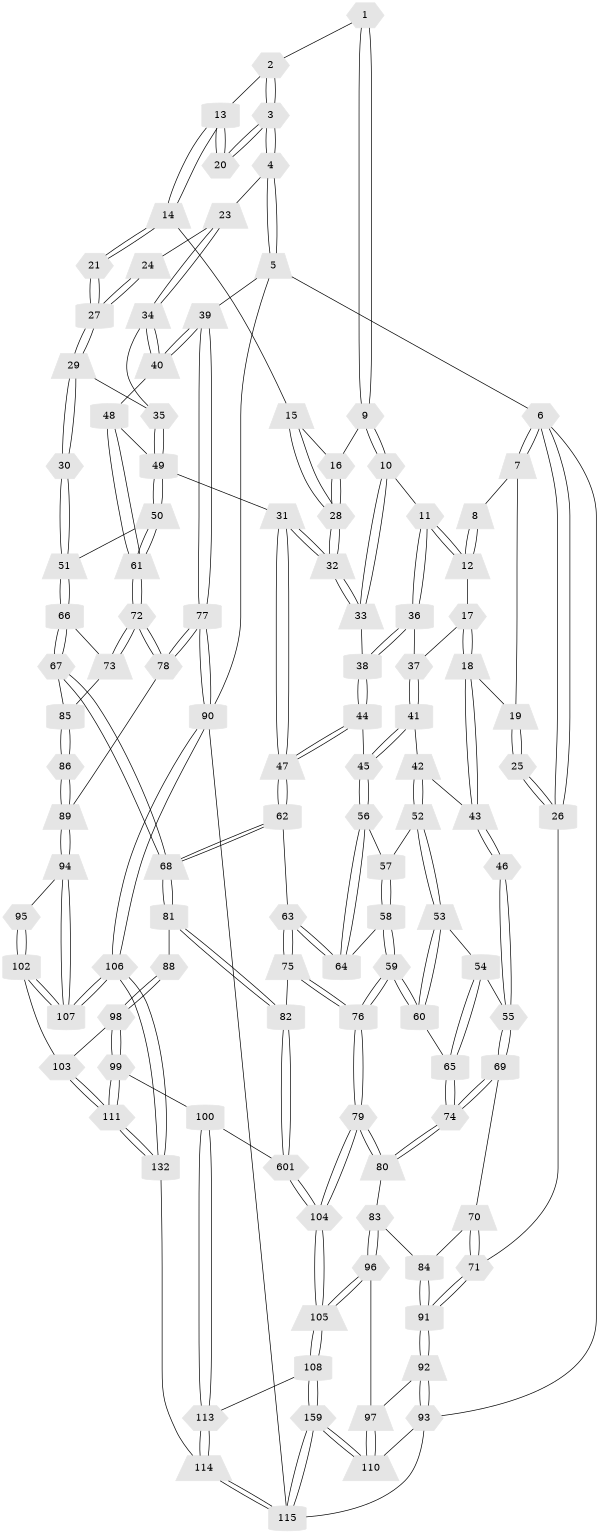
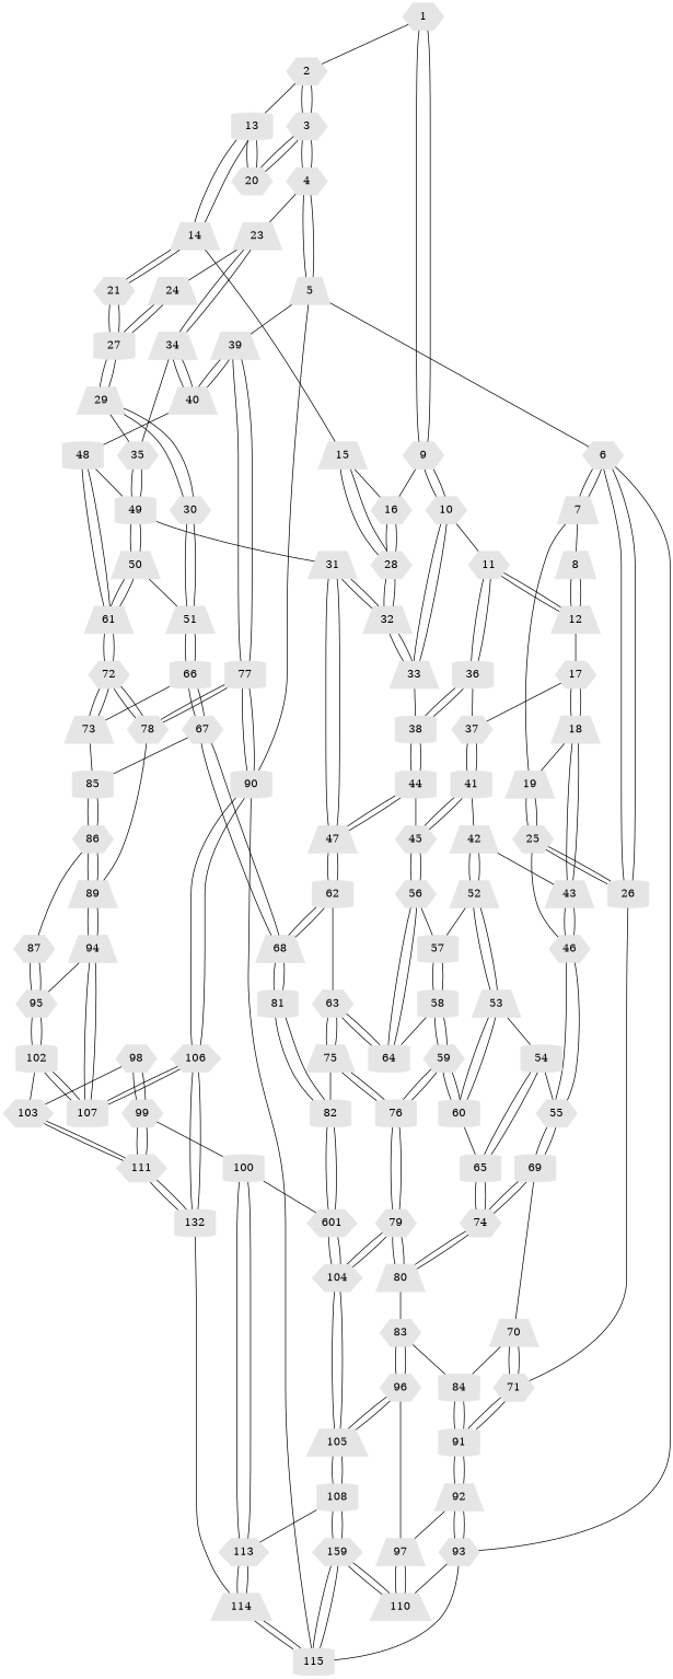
  graph {
    node [color=gray90 shape=hexagon style=filled]
    1
    2
    9
    3
    13 [shape=cylinder]
    10
    16
    4
    20
    14 [shape=trapezium]
    5 [shape=trapezium]
    23 [shape=trapezium]
    6
    39 [shape=trapezium]
    90 [shape=cylinder]
    24 [shape=trapezium]
    34 [shape=trapezium]
    7 [shape=trapezium]
    26 [shape=cylinder]
    93
    40 [shape=trapezium]
    77 [shape=cylinder]
    106
    115 [shape=cylinder]
    8 [shape=trapezium]
    19 [shape=trapezium]
    71
    110 [shape=trapezium]
    12 [shape=trapezium]
    25
    17
    11
    33 [shape=trapezium]
    28
    36 [shape=cylinder]
    38 [shape=cylinder]
    37
    18 [shape=trapezium]
    15 [shape=trapezium]
    21
    27 [shape=cylinder]
    32 [shape=trapezium]
    43 [shape=trapezium]
    41 [shape=cylinder]
    46
    29 [shape=trapezium]
    35
    55
    91 [shape=cylinder]
    30
    51 [shape=trapezium]
    49 [shape=cylinder]
    31 [shape=trapezium]
    47 [shape=trapezium]
    66 [shape=cylinder]
    62 [shape=cylinder]
    44 [shape=cylinder]
    48 [shape=cylinder]
    50 [shape=trapezium]
    42 [shape=trapezium]
    45
    78
    61 [shape=trapezium]
    52 [shape=trapezium]
    56
    53 [shape=trapezium]
    57 [shape=cylinder]
    64 [shape=cylinder]
    69 [shape=cylinder]
    63
    68 [shape=trapezium]
    72
    67
    73 [shape=trapezium]
    54 [shape=cylinder]
    60 [shape=cylinder]
    58 [shape=cylinder]
    65 [shape=cylinder]
    74
    70 [shape=trapezium]
    59
    76 [shape=cylinder]
    79
    75 [shape=trapezium]
    81 [shape=cylinder]
    82 [shape=cylinder]
    80 [shape=trapezium]
    85 [shape=cylinder]
    86
-   88
    84 [shape=cylinder]
    92 [shape=trapezium]
    89 [shape=trapezium]
    83
    n95 [label=601]
    104
    94 [shape=trapezium]
    105 [shape=trapezium]
    96
    98
    97 [shape=trapezium]
+   87
    95
    102 [shape=cylinder]
    99
    103
    107 [shape=cylinder]
    n108 [label=132 shape=cylinder]
    108 [shape=cylinder]
    100 [shape=cylinder]
    111
    113
    114 [shape=trapezium]
    n114 [label=159]
    1 -- 2
    1 -- 9
    1 -- 9
    2 -- 3
    2 -- 3
    2 -- 13
    9 -- 10
    9 -- 10
    9 -- 16
    3 -- 4
    3 -- 4
    3 -- 20
    3 -- 20
    13 -- 20
    13 -- 20
    13 -- 14
    13 -- 14
    10 -- 11
    10 -- 33
    10 -- 33
    16 -- 28
    16 -- 28
    4 -- 5
    4 -- 5
    4 -- 23
    14 -- 15
    14 -- 21
    14 -- 21
    5 -- 6
    5 -- 39
    5 -- 90
    23 -- 24
    23 -- 34
    23 -- 34
    6 -- 7
    6 -- 7
    6 -- 26
    6 -- 26
    6 -- 93
    39 -- 40
    39 -- 40
    39 -- 77
    39 -- 77
    90 -- 106
    90 -- 106
    90 -- 115
    24 -- 27
    24 -- 27
    34 -- 40
    34 -- 40
    34 -- 35
    7 -- 8
    7 -- 19
    26 -- 71
    93 -- 115
    93 -- 110
    40 -- 48
    77 -- 90
    77 -- 90
    77 -- 78
    77 -- 78
    106 -- 107
    106 -- 107
    106 -- n108
    106 -- n108
    8 -- 12
    8 -- 12
    19 -- 25
    19 -- 25
    71 -- 91
    71 -- 91
    12 -- 17
    25 -- 26
    25 -- 26
+   25 -- 46
    17 -- 37
    17 -- 18
    17 -- 18
    11 -- 12
    11 -- 12
    11 -- 36
    11 -- 36
    33 -- 38
    28 -- 32
    28 -- 32
    36 -- 38
    36 -- 38
    36 -- 37
    38 -- 44
    38 -- 44
    37 -- 41
    37 -- 41
    18 -- 19
    18 -- 43
    18 -- 43
    15 -- 16
    15 -- 28
    15 -- 28
    21 -- 27
    21 -- 27
    27 -- 29
    27 -- 29
    32 -- 33
    32 -- 33
    43 -- 46
    43 -- 46
    41 -- 42
    41 -- 45
    41 -- 45
    46 -- 55
    46 -- 55
    29 -- 35
    29 -- 30
    29 -- 30
    35 -- 49
    35 -- 49
    55 -- 69
    55 -- 69
    91 -- 92
    91 -- 92
    30 -- 51
    30 -- 51
    51 -- 66
    51 -- 66
    49 -- 31
    49 -- 50
    49 -- 50
    31 -- 32
    31 -- 32
    31 -- 47
    31 -- 47
    47 -- 62
    47 -- 62
    66 -- 67
    66 -- 67
    66 -- 73
    62 -- 63
    62 -- 68
    62 -- 68
    44 -- 47
    44 -- 47
    44 -- 45
    48 -- 49
    48 -- 61
    48 -- 61
    50 -- 51
    50 -- 61
    50 -- 61
    42 -- 43
    42 -- 52
    42 -- 52
    45 -- 56
    45 -- 56
    78 -- 89
    61 -- 72
    61 -- 72
    52 -- 53
    52 -- 53
    52 -- 57
    56 -- 57
    56 -- 64
    56 -- 64
    53 -- 54
    53 -- 60
    53 -- 60
    57 -- 58
    57 -- 58
    69 -- 74
    69 -- 74
    69 -- 70
    63 -- 64
    63 -- 64
    63 -- 75
    63 -- 75
    68 -- 81
    68 -- 81
    72 -- 78
    72 -- 78
    72 -- 73
    72 -- 73
    67 -- 68
    67 -- 68
    67 -- 85
    73 -- 85
    54 -- 55
    54 -- 65
    54 -- 65
    60 -- 65
    58 -- 64
    58 -- 59
    58 -- 59
    65 -- 74
    65 -- 74
    74 -- 80
    74 -- 80
    70 -- 71
    70 -- 71
    70 -- 84
    59 -- 60
    59 -- 60
    59 -- 76
    59 -- 76
    76 -- 79
    76 -- 79
    79 -- 80
    79 -- 80
    79 -- 104
    79 -- 104
    75 -- 76
    75 -- 76
    75 -- 82
    81 -- 82
    81 -- 82
-   81 -- 88
    82 -- n95
    82 -- n95
    80 -- 83
    85 -- 86
    85 -- 86
    86 -- 89
    86 -- 89
-   88 -- 98
-   88 -- 98
+   86 -- 87
    84 -- 91
    84 -- 91
    92 -- 93
    92 -- 93
    92 -- 97
    89 -- 94
    89 -- 94
    83 -- 84
    83 -- 96
    83 -- 96
    n95 -- 104
    n95 -- 104
    104 -- 105
    104 -- 105
    94 -- 95
    94 -- 107
    94 -- 107
    105 -- 108
    105 -- 108
    96 -- 105
    96 -- 105
    96 -- 97
    98 -- 99
    98 -- 99
    98 -- 103
    97 -- 110
    97 -- 110
+   87 -- 95
+   87 -- 95
    95 -- 102
    95 -- 102
    102 -- 103
    102 -- 107
    102 -- 107
    99 -- 100
    99 -- 111
    99 -- 111
    103 -- 111
    103 -- 111
    n108 -- 114
    108 -- 113
    108 -- n114
    108 -- n114
    100 -- n95
    100 -- 113
    100 -- 113
    111 -- n108
    111 -- n108
    113 -- 114
    113 -- 114
    114 -- 115
    114 -- 115
    n114 -- 115
    n114 -- 115
    n114 -- 110
    n114 -- 110
  }
